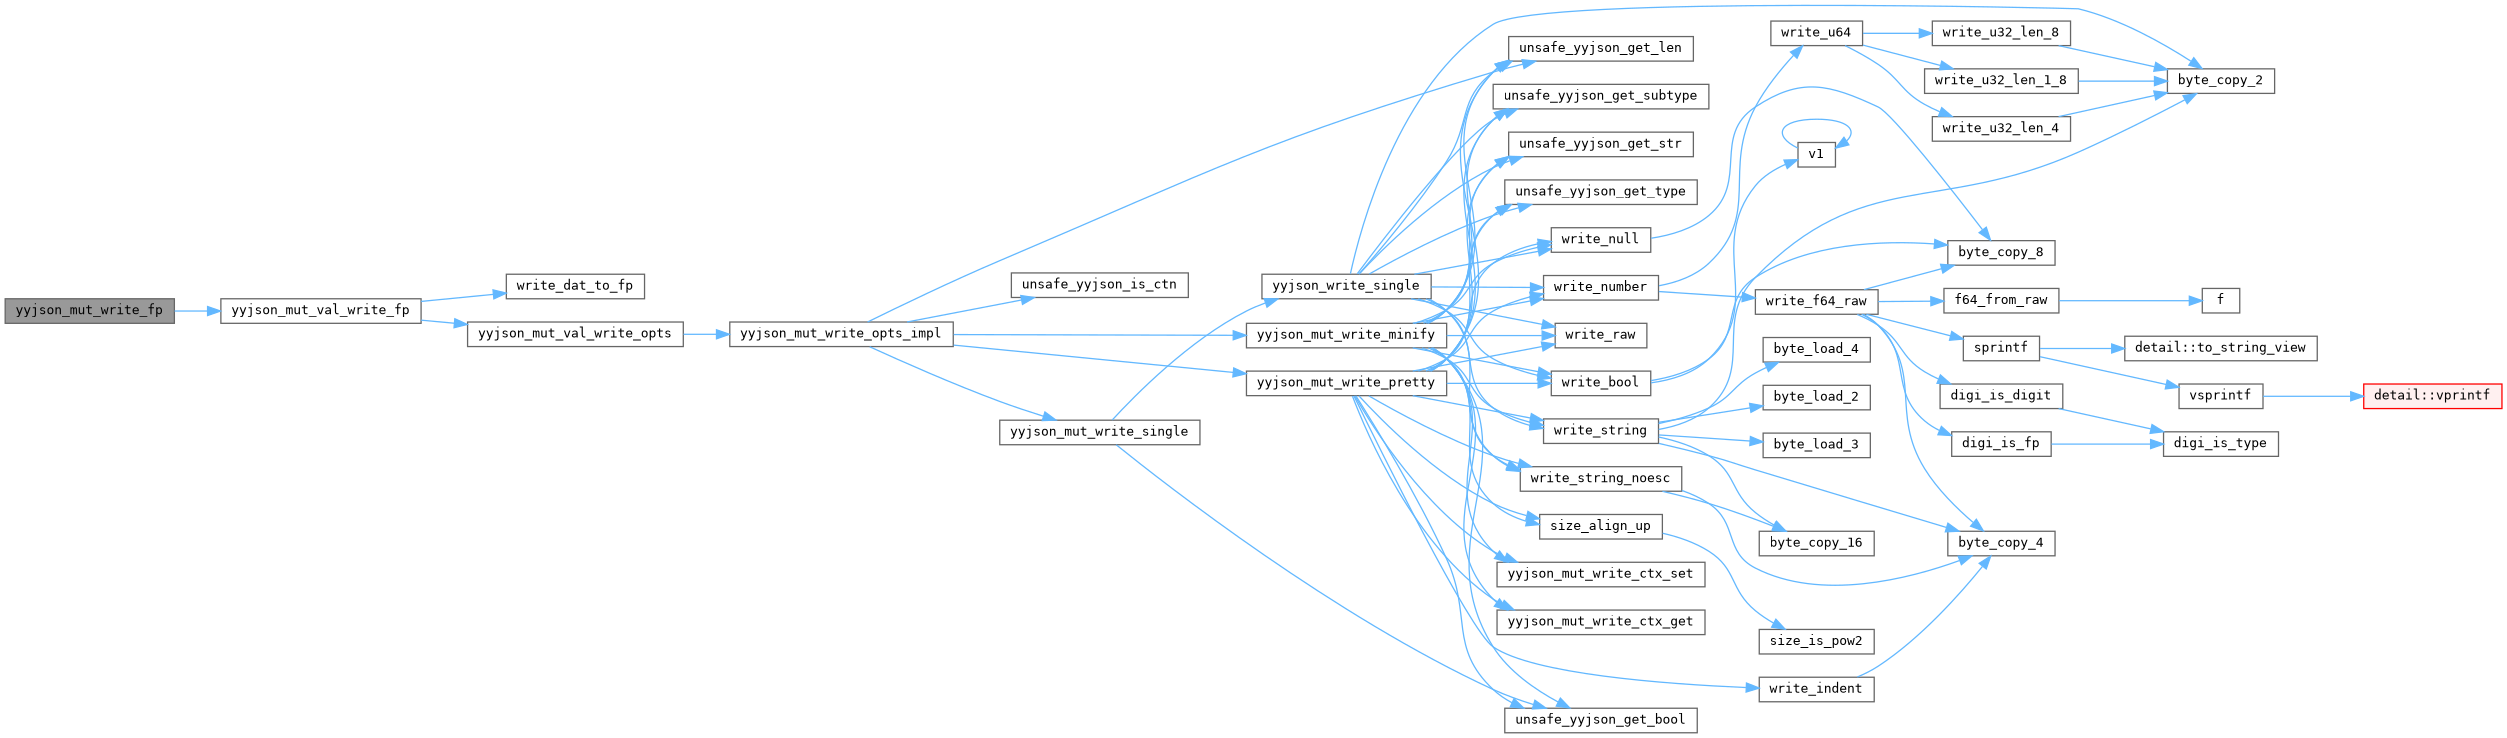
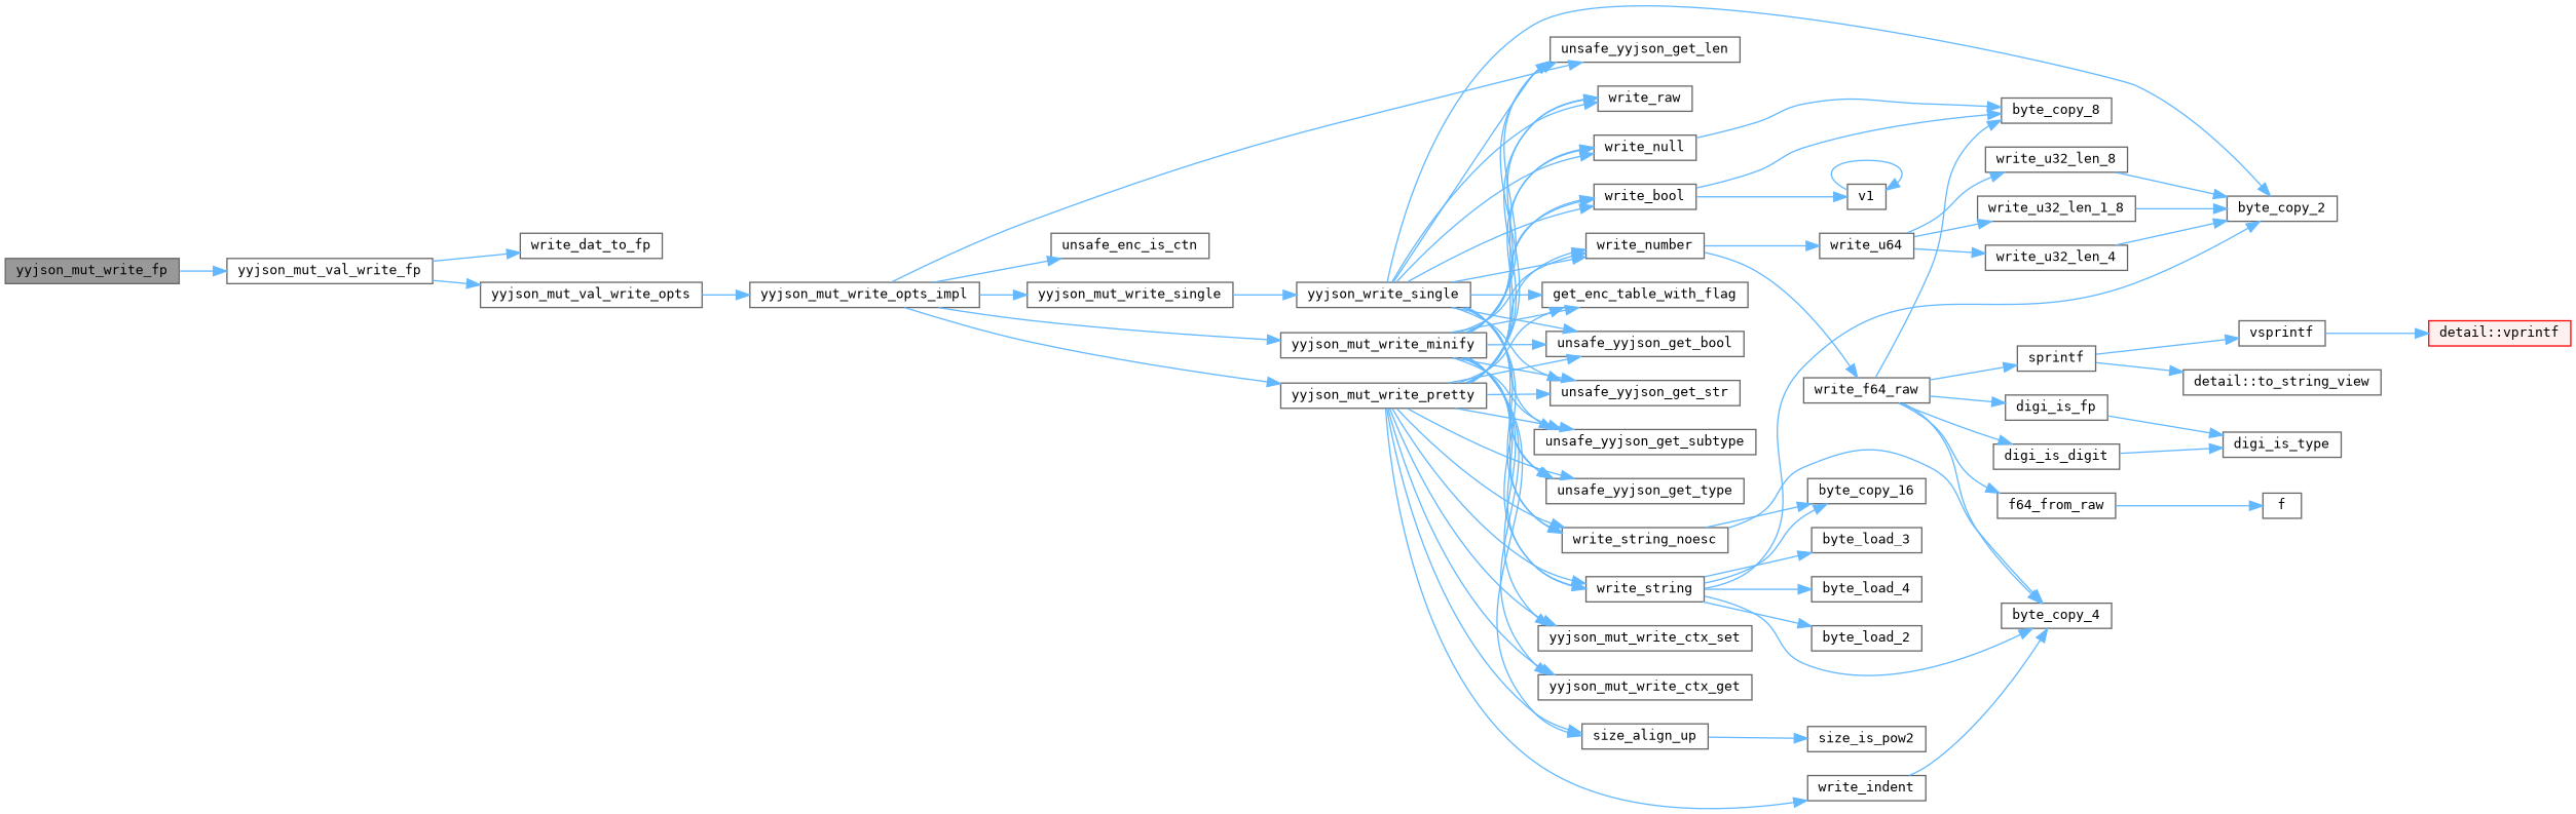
  digraph {
    fontname="DejaVu Sans Mono"
    rankdir=LR
    node [color=grey40 fillcolor=white fontname="DejaVu Sans Mono" fontsize=10 shape=box style=filled]
    edge [color=steelblue1 fontname="DejaVu Sans Mono" fontsize=10 labelfontname=Helvetica labelfontsize=10 style=solid]
    n1 [color=gray40 fillcolor=grey60 fontcolor=black height=0.2 label=yyjson_mut_write_fp width=0.4]
    n2 [height=0.2 label=yyjson_mut_val_write_fp width=0.4]
    n3 [height=0.2 label=write_dat_to_fp width=0.4]
    n4 [height=0.2 label=yyjson_mut_val_write_opts width=0.4]
    n5 [height=0.2 label=yyjson_mut_write_opts_impl width=0.4]
    n6 [height=0.2 label=unsafe_yyjson_get_len width=0.4]
-   n7 [height=0.2 label=unsafe_yyjson_is_ctn width=0.4]
+   n7 [height=0.2 label=unsafe_enc_is_ctn width=0.4]
    n8 [height=0.2 label=yyjson_mut_write_minify width=0.4]
    n9 [height=0.2 label=yyjson_mut_write_pretty width=0.4]
    n10 [height=0.2 label=yyjson_mut_write_single width=0.4]
+   n11 [height=0.2 label=get_enc_table_with_flag width=0.4]
    n12 [height=0.2 label=size_align_up width=0.4]
    n13 [height=0.2 label=unsafe_yyjson_get_bool width=0.4]
    n14 [height=0.2 label=unsafe_yyjson_get_str width=0.4]
    n15 [height=0.2 label=unsafe_yyjson_get_subtype width=0.4]
    n16 [height=0.2 label=unsafe_yyjson_get_type width=0.4]
    n17 [height=0.2 label=write_bool width=0.4]
    n18 [height=0.2 label=write_null width=0.4]
    n19 [height=0.2 label=write_number width=0.4]
    n20 [height=0.2 label=write_raw width=0.4]
    n21 [height=0.2 label=write_string width=0.4]
    n22 [height=0.2 label=write_string_noesc width=0.4]
    n23 [height=0.2 label=yyjson_mut_write_ctx_get width=0.4]
    n24 [height=0.2 label=yyjson_mut_write_ctx_set width=0.4]
    n25 [height=0.2 label=write_indent width=0.4]
    n26 [height=0.2 label=yyjson_write_single width=0.4]
    n27 [height=0.2 label=size_is_pow2 width=0.4]
    n28 [height=0.2 label=byte_copy_8 width=0.4]
    n29 [height=0.2 label=v1 width=0.4]
    n30 [height=0.2 label=write_f64_raw width=0.4]
    n31 [height=0.2 label=write_u64 width=0.4]
    n32 [height=0.2 label=byte_copy_4 width=0.4]
    n33 [height=0.2 label=byte_copy_2 width=0.4]
    n34 [height=0.2 label=byte_copy_16 width=0.4]
    n35 [height=0.2 label=byte_load_2 width=0.4]
    n36 [height=0.2 label=byte_load_3 width=0.4]
    n37 [height=0.2 label=byte_load_4 width=0.4]
    n38 [height=0.2 label=digi_is_digit width=0.4]
    n39 [height=0.2 label=digi_is_fp width=0.4]
    n40 [height=0.2 label=f64_from_raw width=0.4]
    n41 [height=0.2 label=sprintf width=0.4]
    n42 [height=0.2 label=write_u32_len_1_8 width=0.4]
    n43 [height=0.2 label=write_u32_len_4 width=0.4]
    n44 [height=0.2 label=write_u32_len_8 width=0.4]
    n45 [height=0.2 label=digi_is_type width=0.4]
    n46 [height=0.2 label=f width=0.4]
    n47 [height=0.2 label="detail::to_string_view" width=0.4]
    n48 [height=0.2 label=vsprintf width=0.4]
    n49 [color=red fillcolor="#FFF0F0" height=0.2 label="detail::vprintf" width=0.4]
    n1 -> n2
    n2 -> n3
    n2 -> n4
    n4 -> n5
    n5 -> n6
    n5 -> n7
    n5 -> n8
    n5 -> n9
    n5 -> n10
    n8 -> n6
+   n8 -> n11
    n8 -> n12
    n8 -> n13
    n8 -> n14
    n8 -> n15
    n8 -> n16
    n8 -> n17
    n8 -> n18
    n8 -> n19
    n8 -> n20
    n8 -> n21
    n8 -> n22
    n8 -> n23
    n8 -> n24
    n9 -> n6
+   n9 -> n11
    n9 -> n12
    n9 -> n13
    n9 -> n14
    n9 -> n15
    n9 -> n16
    n9 -> n17
    n9 -> n18
    n9 -> n19
    n9 -> n20
    n9 -> n21
    n9 -> n22
    n9 -> n23
    n9 -> n24
    n9 -> n25
    n10 -> n26
    n12 -> n27
    n17 -> n28
    n17 -> n29
    n18 -> n28
    n19 -> n30
    n19 -> n31
    n21 -> n32
    n21 -> n33
    n21 -> n34
    n21 -> n35
    n21 -> n36
    n21 -> n37
    n22 -> n32
    n22 -> n34
    n25 -> n32
    n26 -> n6
-   n10 -> n13
+   n26 -> n11
+   n26 -> n13
    n26 -> n14
    n26 -> n15
    n26 -> n16
    n26 -> n17
    n26 -> n18
    n26 -> n19
    n26 -> n20
    n26 -> n21
    n26 -> n22
    n26 -> n33
    n29 -> n29
    n30 -> n28
    n30 -> n32
    n30 -> n38
    n30 -> n39
    n30 -> n40
    n30 -> n41
    n31 -> n42
    n31 -> n43
    n31 -> n44
    n38 -> n45
    n39 -> n45
    n40 -> n46
    n41 -> n47
    n41 -> n48
    n42 -> n33
    n43 -> n33
    n44 -> n33
    n48 -> n49
  }
